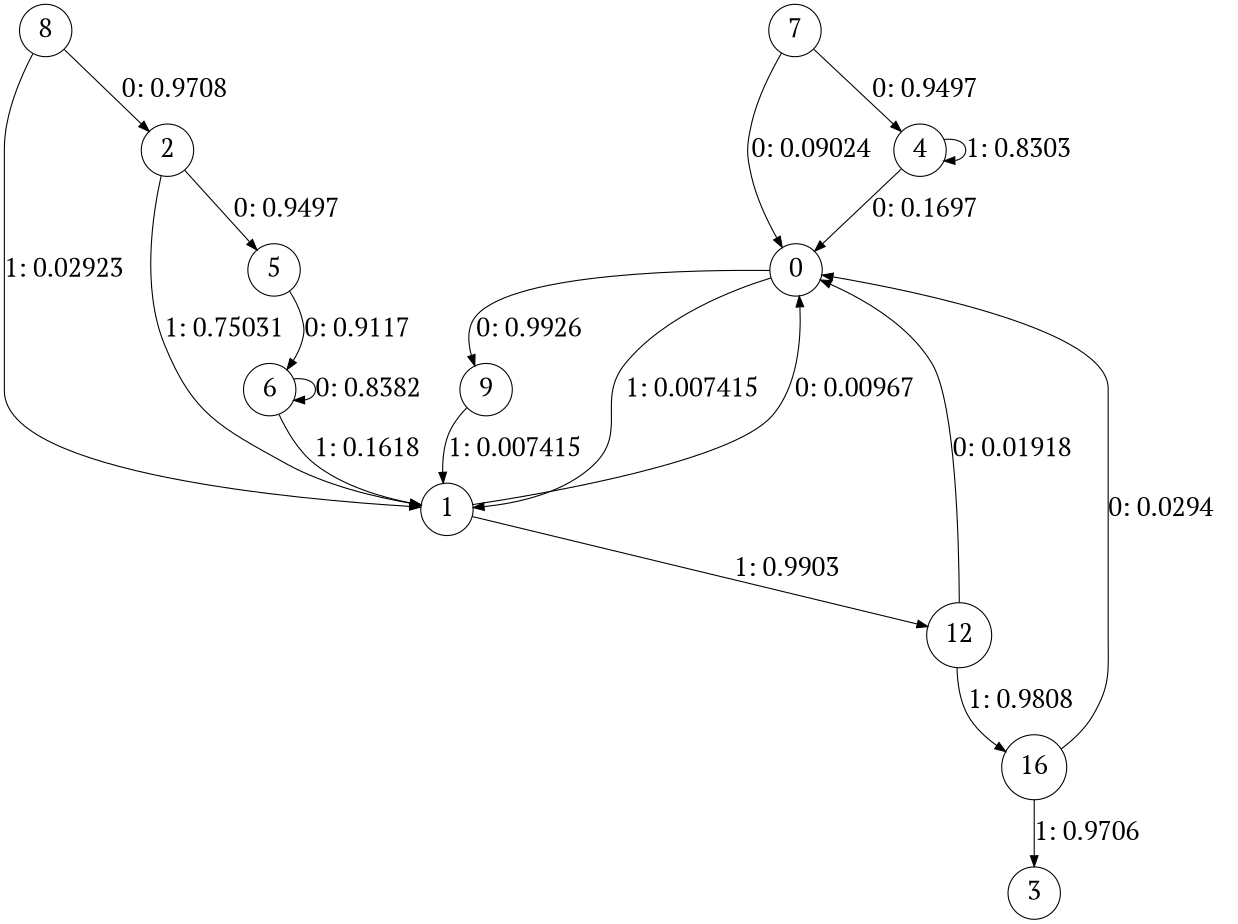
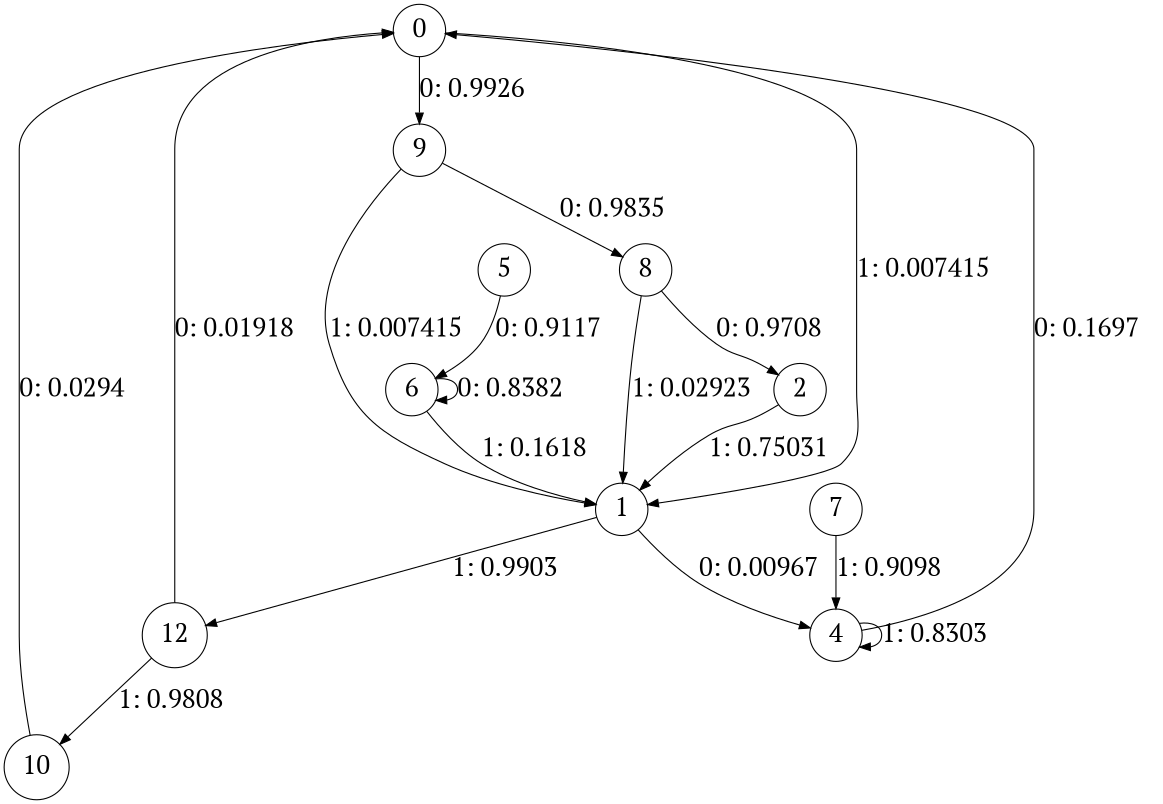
  digraph {
    fontname="PT Serif"
    node [fontname="PT Serif" fontsize=24 shape=circle]
    edge [fontname="PT Serif" fontsize=24]
    0
    9
    1
    8
    n5 [label=12]
    2
-   10 [label=16]
-   3
+   10
    5
    6
    7
    4
    0 -> 9 [label="0: 0.9926   "]
    0 -> 1 [label="1: 0.007415  "]
    9 -> 1 [label="1: 0.007415  "]
-   1 -> 0 [label="0: 0.00967  "]
+   9 -> 8 [label="0: 0.9835   "]
+   1 -> 4 [label="0: 0.00967  "]
    1 -> n5 [label="1: 0.9903   "]
    8 -> 1 [label="1: 0.02923  "]
    8 -> 2 [label="0: 0.9708   "]
    n5 -> 0 [label="0: 0.01918  "]
    n5 -> 10 [label="1: 0.9808   "]
    2 -> 1 [label="1: 0.75031  "]
-   2 -> 5 [label="0: 0.9497   "]
    10 -> 0 [label="0: 0.0294   "]
-   10 -> 3 [label="1: 0.9706   "]
    5 -> 6 [label="0: 0.9117   "]
    6 -> 1 [label="1: 0.1618   "]
    6 -> 6 [label="0: 0.8382   "]
-   7 -> 0 [label="0: 0.09024  "]
-   7 -> 4 [label="0: 0.9497   "]
+   7 -> 4 [label="1: 0.9098   "]
    4 -> 0 [label="0: 0.1697   "]
    4 -> 4 [label="1: 0.8303   "]
  }
